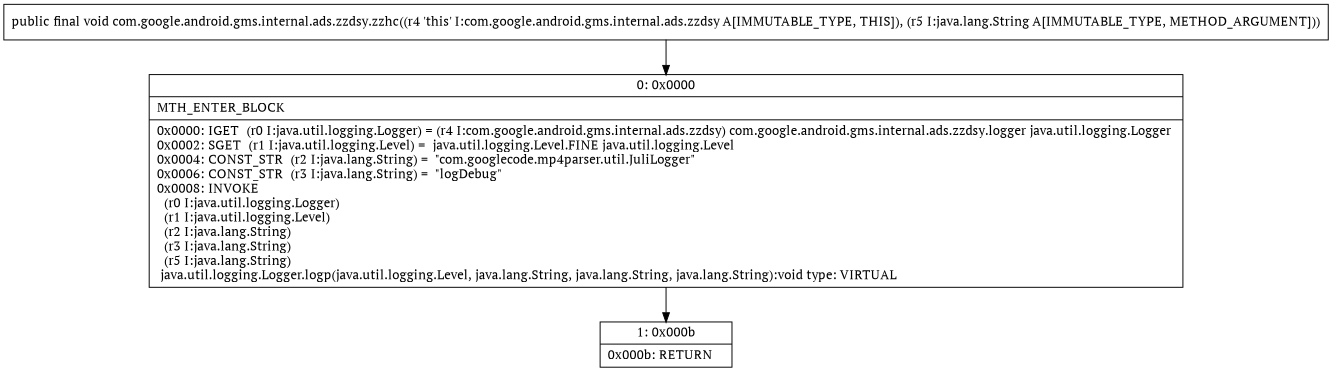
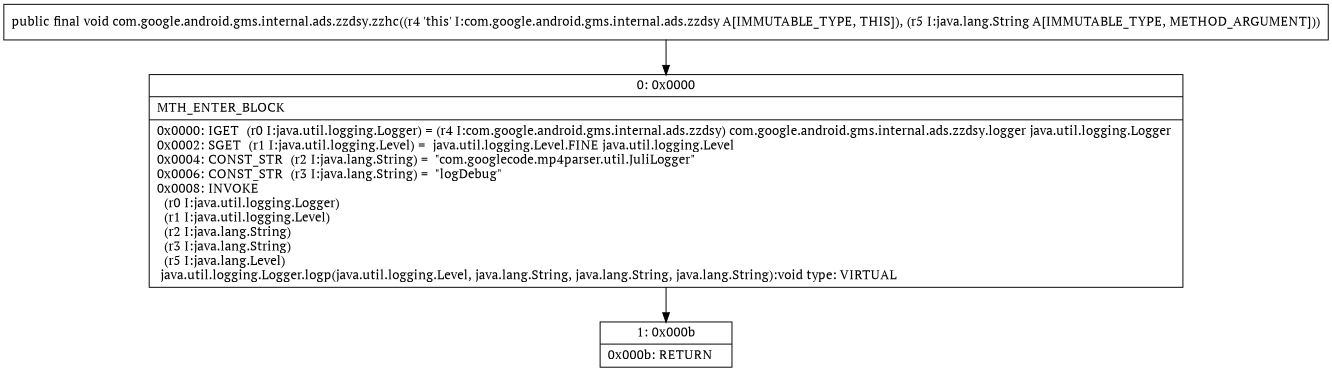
  digraph {
    fontname="PT Serif"
    node [shape=record fontname="PT Serif"]
    edge [fontname="PT Serif"]
-   n1 [label="{0\:\ 0x0000|MTH_ENTER_BLOCK\l|0x0000: IGET  (r0 I:java.util.logging.Logger) = (r4 I:com.google.android.gms.internal.ads.zzdsy) com.google.android.gms.internal.ads.zzdsy.logger java.util.logging.Logger \l0x0002: SGET  (r1 I:java.util.logging.Level) =  java.util.logging.Level.FINE java.util.logging.Level \l0x0004: CONST_STR  (r2 I:java.lang.String) =  \"com.googlecode.mp4parser.util.JuliLogger\" \l0x0006: CONST_STR  (r3 I:java.lang.String) =  \"logDebug\" \l0x0008: INVOKE  \l  (r0 I:java.util.logging.Logger)\l  (r1 I:java.util.logging.Level)\l  (r2 I:java.lang.String)\l  (r3 I:java.lang.String)\l  (r5 I:java.lang.String)\l java.util.logging.Logger.logp(java.util.logging.Level, java.lang.String, java.lang.String, java.lang.String):void type: VIRTUAL \l}"]
+   n1 [label="{0\:\ 0x0000|MTH_ENTER_BLOCK\l|0x0000: IGET  (r0 I:java.util.logging.Logger) = (r4 I:com.google.android.gms.internal.ads.zzdsy) com.google.android.gms.internal.ads.zzdsy.logger java.util.logging.Logger \l0x0002: SGET  (r1 I:java.util.logging.Level) =  java.util.logging.Level.FINE java.util.logging.Level \l0x0004: CONST_STR  (r2 I:java.lang.String) =  \"com.googlecode.mp4parser.util.JuliLogger\" \l0x0006: CONST_STR  (r3 I:java.lang.String) =  \"logDebug\" \l0x0008: INVOKE  \l  (r0 I:java.util.logging.Logger)\l  (r1 I:java.util.logging.Level)\l  (r2 I:java.lang.String)\l  (r3 I:java.lang.String)\l  (r5 I:java.lang.Level)\l java.util.logging.Logger.logp(java.util.logging.Level, java.lang.String, java.lang.String, java.lang.String):void type: VIRTUAL \l}"]
    n2 [label="{1\:\ 0x000b|0x000b: RETURN   \l}"]
    n3 [label="{public final void com.google.android.gms.internal.ads.zzdsy.zzhc((r4 'this' I:com.google.android.gms.internal.ads.zzdsy A[IMMUTABLE_TYPE, THIS]), (r5 I:java.lang.String A[IMMUTABLE_TYPE, METHOD_ARGUMENT])) }"]
    n1 -> n2
    n3 -> n1
  }
